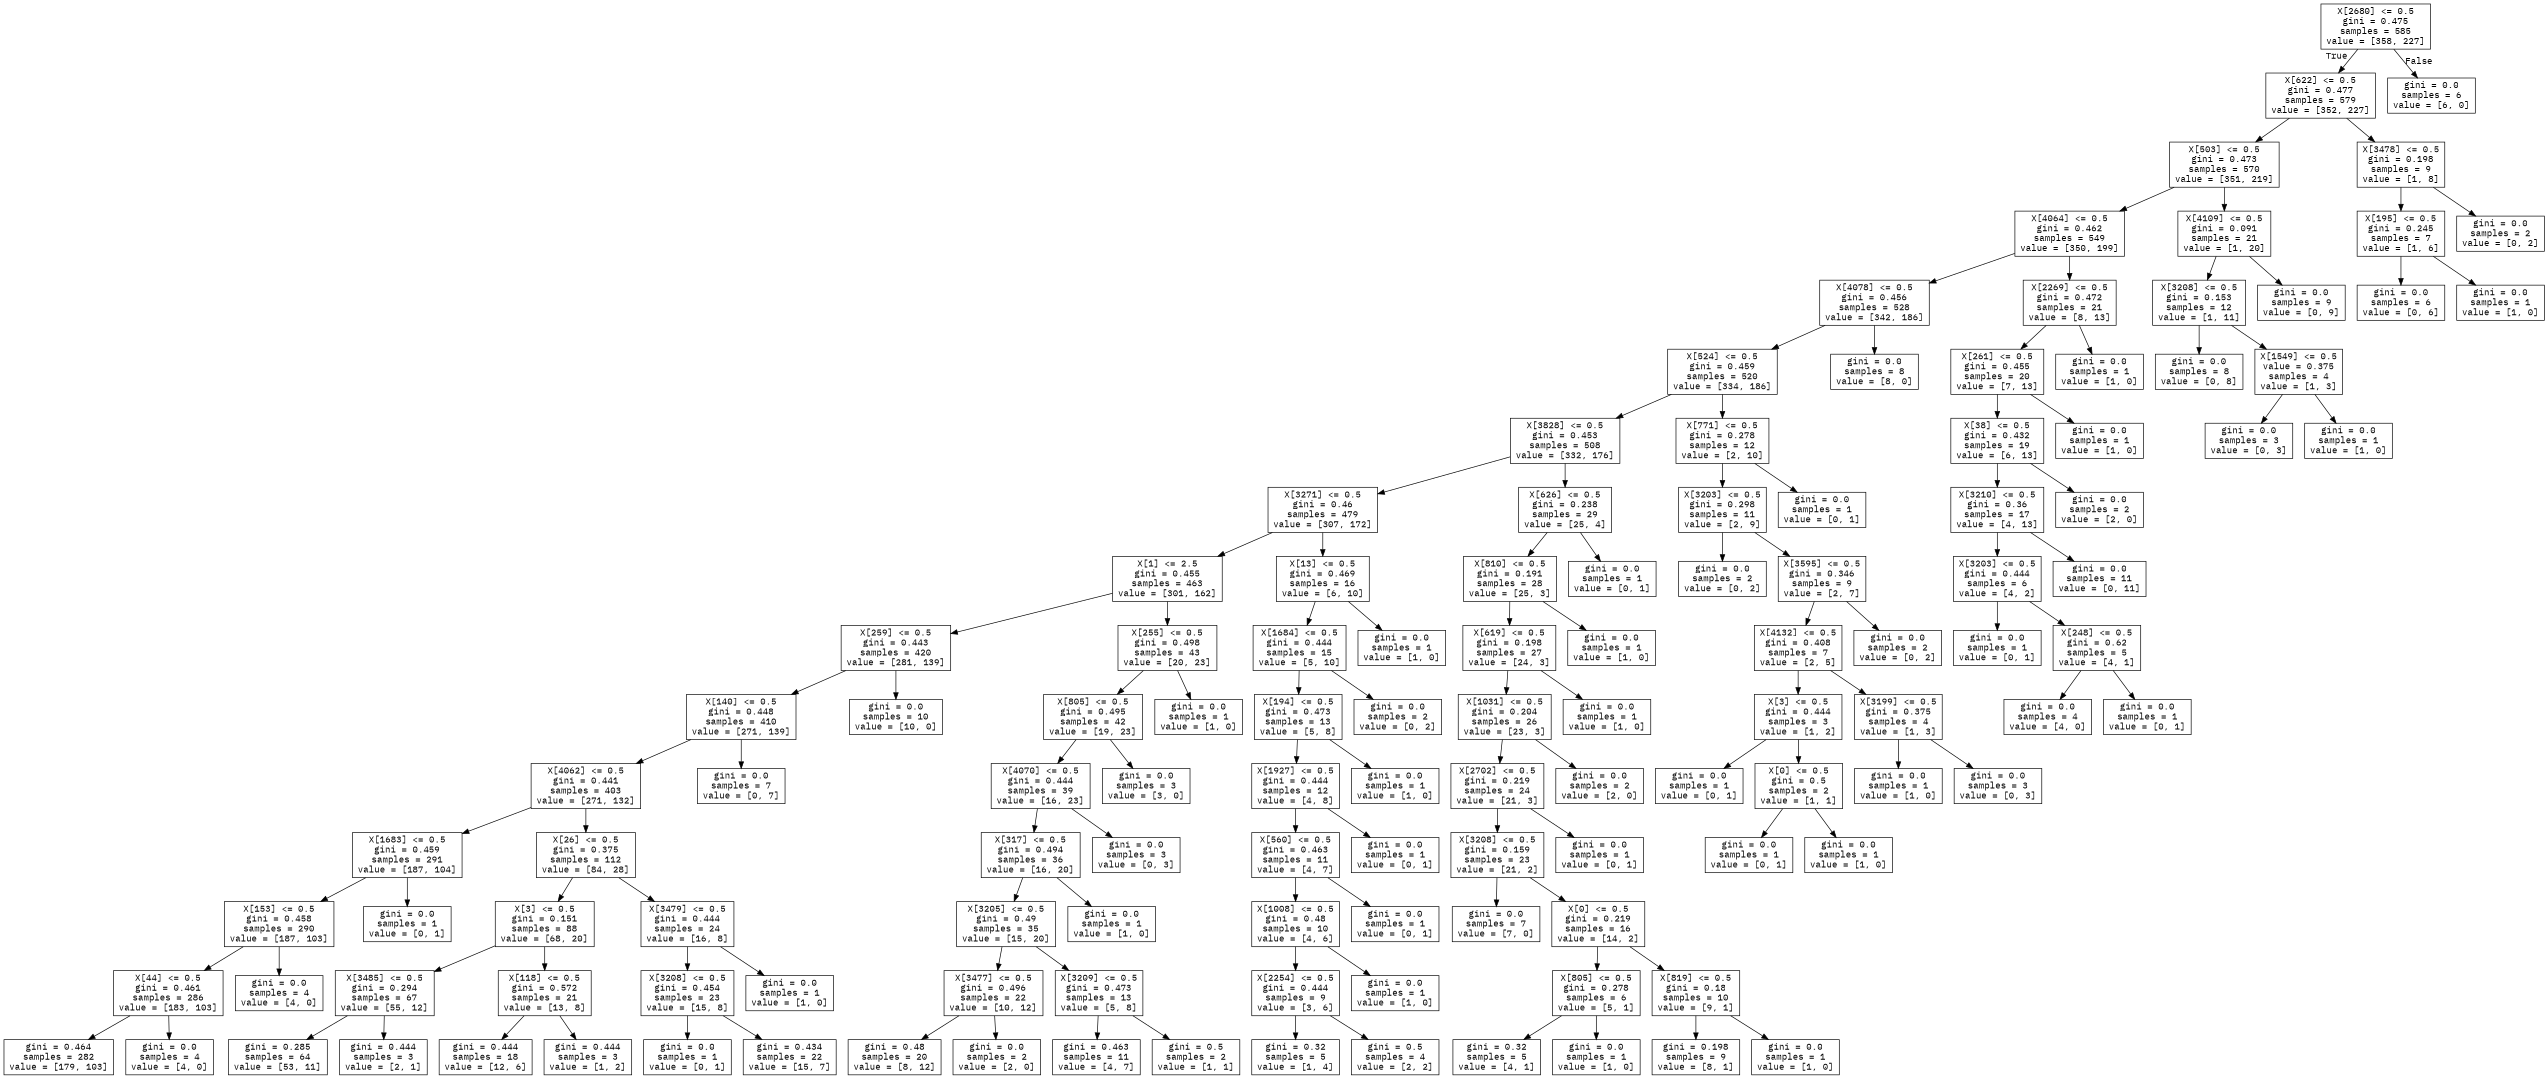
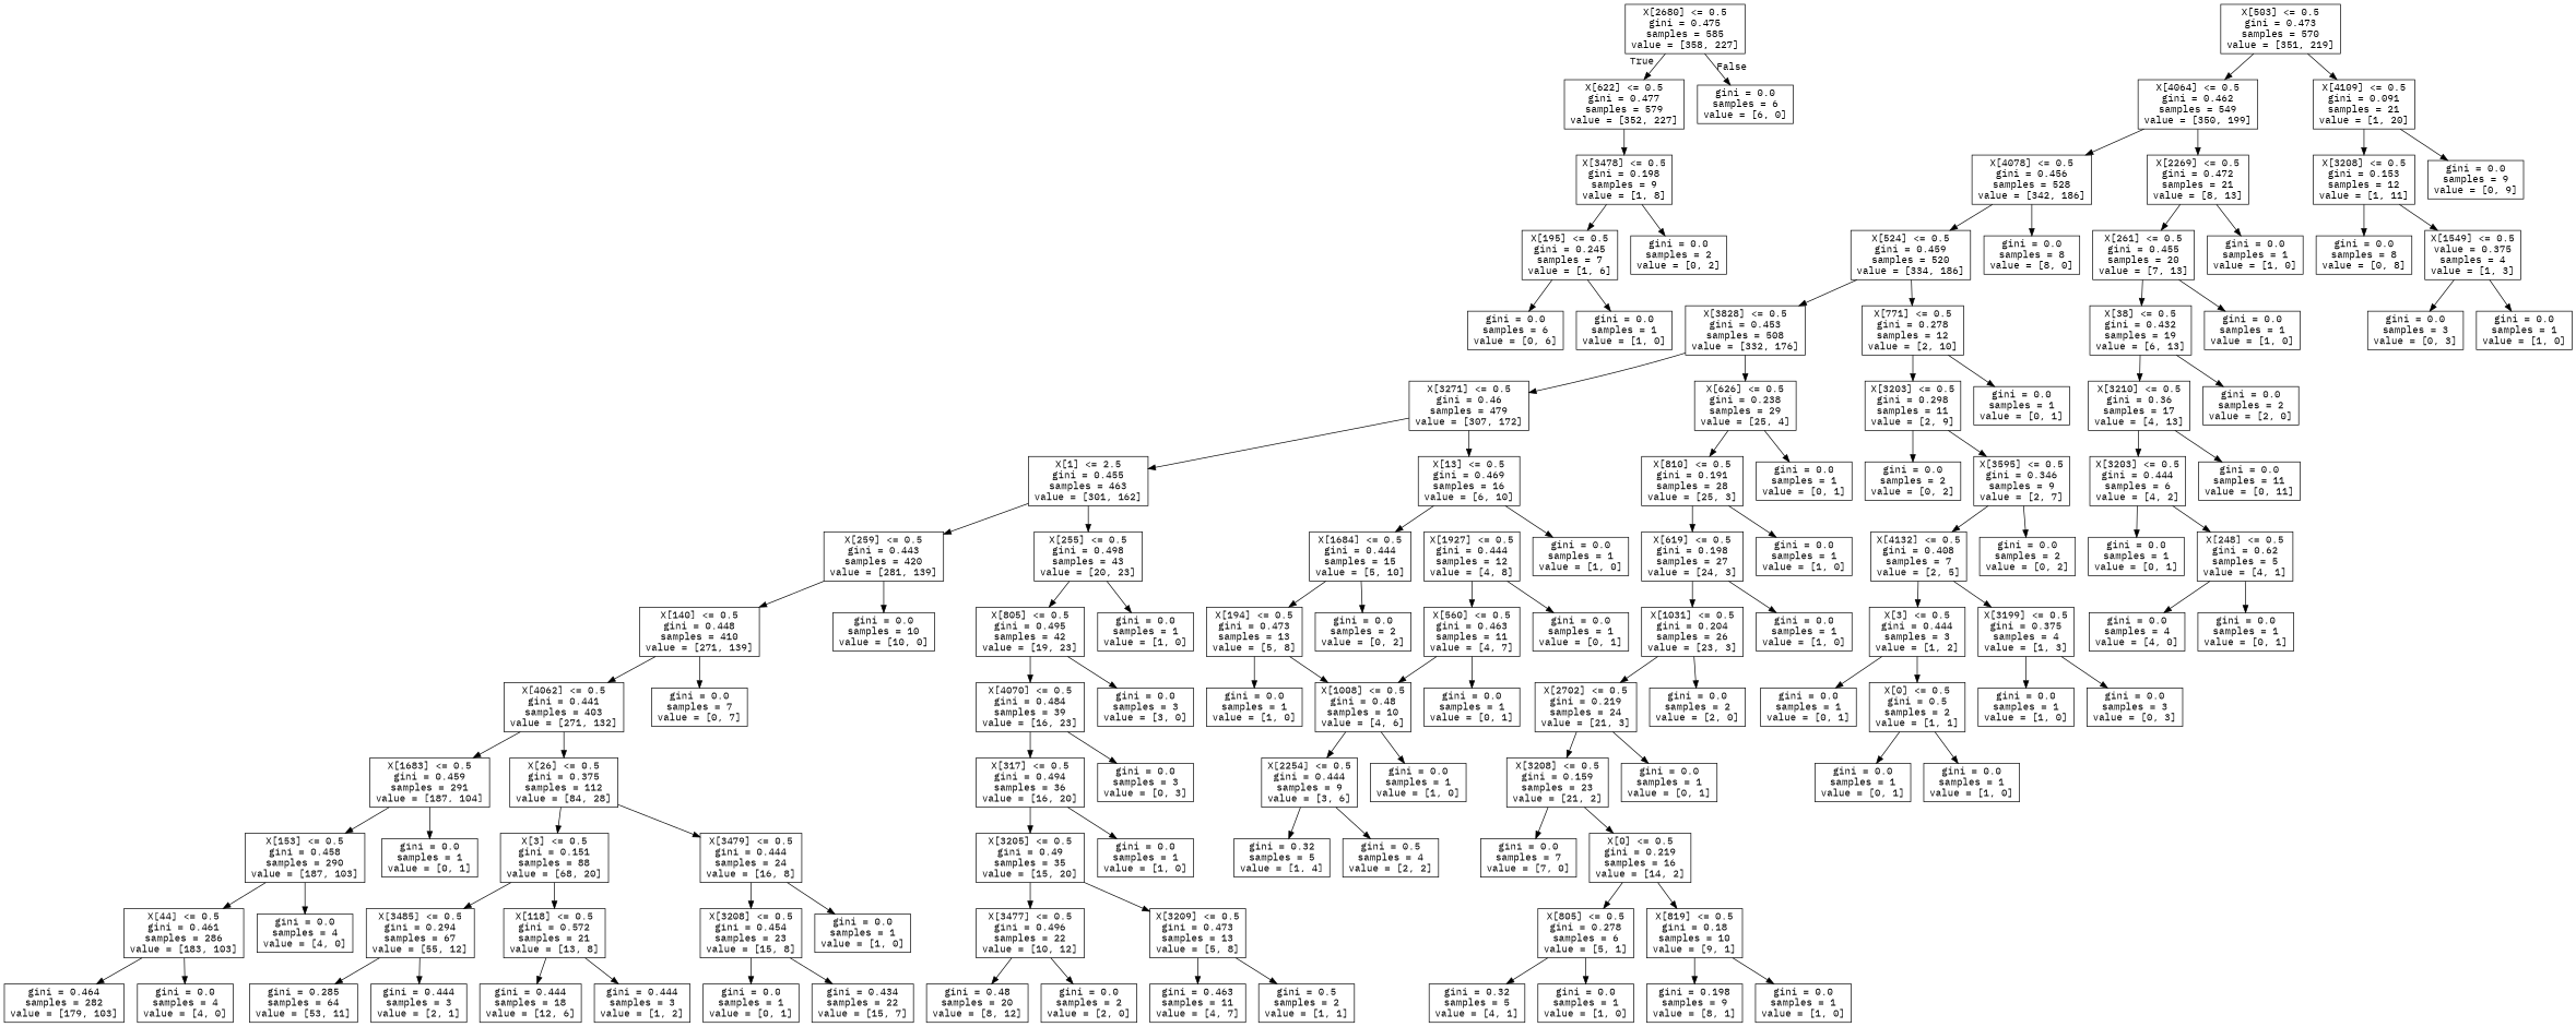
  digraph {
    fontname="IBM Plex Mono"
    node [fontname="IBM Plex Mono" shape=box]
    edge [fontname="IBM Plex Mono"]
    n1 [label="X[2680] <= 0.5\ngini = 0.475\nsamples = 585\nvalue = [358, 227]"]
    n2 [label="X[622] <= 0.5\ngini = 0.477\nsamples = 579\nvalue = [352, 227]"]
    n3 [label="gini = 0.0\nsamples = 6\nvalue = [6, 0]"]
    n4 [label="X[503] <= 0.5\ngini = 0.473\nsamples = 570\nvalue = [351, 219]"]
    n5 [label="X[3478] <= 0.5\ngini = 0.198\nsamples = 9\nvalue = [1, 8]"]
    n6 [label="X[4064] <= 0.5\ngini = 0.462\nsamples = 549\nvalue = [350, 199]"]
    n7 [label="X[4109] <= 0.5\ngini = 0.091\nsamples = 21\nvalue = [1, 20]"]
    n8 [label="X[195] <= 0.5\ngini = 0.245\nsamples = 7\nvalue = [1, 6]"]
    n9 [label="gini = 0.0\nsamples = 2\nvalue = [0, 2]"]
    n10 [label="X[4078] <= 0.5\ngini = 0.456\nsamples = 528\nvalue = [342, 186]"]
    n11 [label="X[2269] <= 0.5\ngini = 0.472\nsamples = 21\nvalue = [8, 13]"]
    n12 [label="X[3208] <= 0.5\ngini = 0.153\nsamples = 12\nvalue = [1, 11]"]
    n13 [label="gini = 0.0\nsamples = 9\nvalue = [0, 9]"]
    n14 [label="X[524] <= 0.5\ngini = 0.459\nsamples = 520\nvalue = [334, 186]"]
    n15 [label="gini = 0.0\nsamples = 8\nvalue = [8, 0]"]
    n16 [label="X[261] <= 0.5\ngini = 0.455\nsamples = 20\nvalue = [7, 13]"]
    n17 [label="gini = 0.0\nsamples = 1\nvalue = [1, 0]"]
    n18 [label="X[3828] <= 0.5\ngini = 0.453\nsamples = 508\nvalue = [332, 176]"]
    n19 [label="X[771] <= 0.5\ngini = 0.278\nsamples = 12\nvalue = [2, 10]"]
    n20 [label="X[3271] <= 0.5\ngini = 0.46\nsamples = 479\nvalue = [307, 172]"]
    n21 [label="X[626] <= 0.5\ngini = 0.238\nsamples = 29\nvalue = [25, 4]"]
    n22 [label="X[3203] <= 0.5\ngini = 0.298\nsamples = 11\nvalue = [2, 9]"]
    n23 [label="gini = 0.0\nsamples = 1\nvalue = [0, 1]"]
    n24 [label="X[1] <= 2.5\ngini = 0.455\nsamples = 463\nvalue = [301, 162]"]
    n25 [label="X[13] <= 0.5\ngini = 0.469\nsamples = 16\nvalue = [6, 10]"]
    n26 [label="X[810] <= 0.5\ngini = 0.191\nsamples = 28\nvalue = [25, 3]"]
    n27 [label="gini = 0.0\nsamples = 1\nvalue = [0, 1]"]
    n28 [label="X[259] <= 0.5\ngini = 0.443\nsamples = 420\nvalue = [281, 139]"]
    n29 [label="X[255] <= 0.5\ngini = 0.498\nsamples = 43\nvalue = [20, 23]"]
    n30 [label="X[1684] <= 0.5\ngini = 0.444\nsamples = 15\nvalue = [5, 10]"]
    n31 [label="gini = 0.0\nsamples = 1\nvalue = [1, 0]"]
    n32 [label="X[140] <= 0.5\ngini = 0.448\nsamples = 410\nvalue = [271, 139]"]
    n33 [label="gini = 0.0\nsamples = 10\nvalue = [10, 0]"]
    n34 [label="X[805] <= 0.5\ngini = 0.495\nsamples = 42\nvalue = [19, 23]"]
    n35 [label="gini = 0.0\nsamples = 1\nvalue = [1, 0]"]
    n36 [label="X[4062] <= 0.5\ngini = 0.441\nsamples = 403\nvalue = [271, 132]"]
    n37 [label="gini = 0.0\nsamples = 7\nvalue = [0, 7]"]
    n38 [label="X[1683] <= 0.5\ngini = 0.459\nsamples = 291\nvalue = [187, 104]"]
    n39 [label="X[26] <= 0.5\ngini = 0.375\nsamples = 112\nvalue = [84, 28]"]
    n40 [label="X[153] <= 0.5\ngini = 0.458\nsamples = 290\nvalue = [187, 103]"]
    n41 [label="gini = 0.0\nsamples = 1\nvalue = [0, 1]"]
    n42 [label="X[3] <= 0.5\ngini = 0.151\nsamples = 88\nvalue = [68, 20]"]
    n43 [label="X[3479] <= 0.5\ngini = 0.444\nsamples = 24\nvalue = [16, 8]"]
    n44 [label="X[44] <= 0.5\ngini = 0.461\nsamples = 286\nvalue = [183, 103]"]
    n45 [label="gini = 0.0\nsamples = 4\nvalue = [4, 0]"]
    n46 [label="gini = 0.464\nsamples = 282\nvalue = [179, 103]"]
    n47 [label="gini = 0.0\nsamples = 4\nvalue = [4, 0]"]
    n48 [label="X[3485] <= 0.5\ngini = 0.294\nsamples = 67\nvalue = [55, 12]"]
    n49 [label="X[118] <= 0.5\ngini = 0.572\nsamples = 21\nvalue = [13, 8]"]
    n50 [label="X[3208] <= 0.5\ngini = 0.454\nsamples = 23\nvalue = [15, 8]"]
    n51 [label="gini = 0.0\nsamples = 1\nvalue = [1, 0]"]
    n52 [label="gini = 0.285\nsamples = 64\nvalue = [53, 11]"]
    n53 [label="gini = 0.444\nsamples = 3\nvalue = [2, 1]"]
    n54 [label="gini = 0.444\nsamples = 18\nvalue = [12, 6]"]
    n55 [label="gini = 0.444\nsamples = 3\nvalue = [1, 2]"]
    n56 [label="gini = 0.0\nsamples = 1\nvalue = [0, 1]"]
    n57 [label="gini = 0.434\nsamples = 22\nvalue = [15, 7]"]
-   n58 [label="X[4070] <= 0.5\ngini = 0.444\nsamples = 39\nvalue = [16, 23]"]
+   n58 [label="X[4070] <= 0.5\ngini = 0.484\nsamples = 39\nvalue = [16, 23]"]
    n59 [label="gini = 0.0\nsamples = 3\nvalue = [3, 0]"]
    n60 [label="X[317] <= 0.5\ngini = 0.494\nsamples = 36\nvalue = [16, 20]"]
    n61 [label="gini = 0.0\nsamples = 3\nvalue = [0, 3]"]
    n62 [label="X[3205] <= 0.5\ngini = 0.49\nsamples = 35\nvalue = [15, 20]"]
    n63 [label="gini = 0.0\nsamples = 1\nvalue = [1, 0]"]
    n64 [label="X[3477] <= 0.5\ngini = 0.496\nsamples = 22\nvalue = [10, 12]"]
    n65 [label="X[3209] <= 0.5\ngini = 0.473\nsamples = 13\nvalue = [5, 8]"]
    n66 [label="gini = 0.48\nsamples = 20\nvalue = [8, 12]"]
    n67 [label="gini = 0.0\nsamples = 2\nvalue = [2, 0]"]
    n68 [label="gini = 0.463\nsamples = 11\nvalue = [4, 7]"]
    n69 [label="gini = 0.5\nsamples = 2\nvalue = [1, 1]"]
    n70 [label="X[194] <= 0.5\ngini = 0.473\nsamples = 13\nvalue = [5, 8]"]
    n71 [label="gini = 0.0\nsamples = 2\nvalue = [0, 2]"]
    n72 [label="X[1927] <= 0.5\ngini = 0.444\nsamples = 12\nvalue = [4, 8]"]
    n73 [label="gini = 0.0\nsamples = 1\nvalue = [1, 0]"]
    n74 [label="X[560] <= 0.5\ngini = 0.463\nsamples = 11\nvalue = [4, 7]"]
    n75 [label="gini = 0.0\nsamples = 1\nvalue = [0, 1]"]
    n76 [label="X[1008] <= 0.5\ngini = 0.48\nsamples = 10\nvalue = [4, 6]"]
    n77 [label="gini = 0.0\nsamples = 1\nvalue = [0, 1]"]
    n78 [label="X[2254] <= 0.5\ngini = 0.444\nsamples = 9\nvalue = [3, 6]"]
    n79 [label="gini = 0.0\nsamples = 1\nvalue = [1, 0]"]
    n80 [label="gini = 0.32\nsamples = 5\nvalue = [1, 4]"]
    n81 [label="gini = 0.5\nsamples = 4\nvalue = [2, 2]"]
    n82 [label="X[619] <= 0.5\ngini = 0.198\nsamples = 27\nvalue = [24, 3]"]
    n83 [label="gini = 0.0\nsamples = 1\nvalue = [1, 0]"]
    n84 [label="X[1031] <= 0.5\ngini = 0.204\nsamples = 26\nvalue = [23, 3]"]
    n85 [label="gini = 0.0\nsamples = 1\nvalue = [1, 0]"]
    n86 [label="X[2702] <= 0.5\ngini = 0.219\nsamples = 24\nvalue = [21, 3]"]
    n87 [label="gini = 0.0\nsamples = 2\nvalue = [2, 0]"]
    n88 [label="X[3208] <= 0.5\ngini = 0.159\nsamples = 23\nvalue = [21, 2]"]
    n89 [label="gini = 0.0\nsamples = 1\nvalue = [0, 1]"]
    n90 [label="gini = 0.0\nsamples = 7\nvalue = [7, 0]"]
    n91 [label="X[0] <= 0.5\ngini = 0.219\nsamples = 16\nvalue = [14, 2]"]
    n92 [label="X[805] <= 0.5\ngini = 0.278\nsamples = 6\nvalue = [5, 1]"]
    n93 [label="X[819] <= 0.5\ngini = 0.18\nsamples = 10\nvalue = [9, 1]"]
    n94 [label="gini = 0.32\nsamples = 5\nvalue = [4, 1]"]
    n95 [label="gini = 0.0\nsamples = 1\nvalue = [1, 0]"]
    n96 [label="gini = 0.198\nsamples = 9\nvalue = [8, 1]"]
    n97 [label="gini = 0.0\nsamples = 1\nvalue = [1, 0]"]
    n98 [label="gini = 0.0\nsamples = 2\nvalue = [0, 2]"]
    n99 [label="X[3595] <= 0.5\ngini = 0.346\nsamples = 9\nvalue = [2, 7]"]
    n100 [label="X[4132] <= 0.5\ngini = 0.408\nsamples = 7\nvalue = [2, 5]"]
    n101 [label="gini = 0.0\nsamples = 2\nvalue = [0, 2]"]
    n102 [label="X[3] <= 0.5\ngini = 0.444\nsamples = 3\nvalue = [1, 2]"]
    n103 [label="X[3199] <= 0.5\ngini = 0.375\nsamples = 4\nvalue = [1, 3]"]
    n104 [label="gini = 0.0\nsamples = 1\nvalue = [0, 1]"]
    n105 [label="X[0] <= 0.5\ngini = 0.5\nsamples = 2\nvalue = [1, 1]"]
    n106 [label="gini = 0.0\nsamples = 1\nvalue = [1, 0]"]
    n107 [label="gini = 0.0\nsamples = 3\nvalue = [0, 3]"]
    n108 [label="gini = 0.0\nsamples = 1\nvalue = [0, 1]"]
    n109 [label="gini = 0.0\nsamples = 1\nvalue = [1, 0]"]
    n110 [label="X[38] <= 0.5\ngini = 0.432\nsamples = 19\nvalue = [6, 13]"]
    n111 [label="gini = 0.0\nsamples = 1\nvalue = [1, 0]"]
    n112 [label="X[3210] <= 0.5\ngini = 0.36\nsamples = 17\nvalue = [4, 13]"]
    n113 [label="gini = 0.0\nsamples = 2\nvalue = [2, 0]"]
    n114 [label="X[3203] <= 0.5\ngini = 0.444\nsamples = 6\nvalue = [4, 2]"]
    n115 [label="gini = 0.0\nsamples = 11\nvalue = [0, 11]"]
    n116 [label="gini = 0.0\nsamples = 1\nvalue = [0, 1]"]
    n117 [label="X[248] <= 0.5\ngini = 0.62\nsamples = 5\nvalue = [4, 1]"]
    n118 [label="gini = 0.0\nsamples = 4\nvalue = [4, 0]"]
    n119 [label="gini = 0.0\nsamples = 1\nvalue = [0, 1]"]
    n120 [label="gini = 0.0\nsamples = 8\nvalue = [0, 8]"]
    n121 [label="X[1549] <= 0.5\nvalue = 0.375\nsamples = 4\nvalue = [1, 3]"]
    n122 [label="gini = 0.0\nsamples = 3\nvalue = [0, 3]"]
    n123 [label="gini = 0.0\nsamples = 1\nvalue = [1, 0]"]
    n124 [label="gini = 0.0\nsamples = 6\nvalue = [0, 6]"]
    n125 [label="gini = 0.0\nsamples = 1\nvalue = [1, 0]"]
    n1 -> n2 [headlabel=True labelangle=45 labeldistance=2.5]
    n1 -> n3 [headlabel=False labelangle=-45 labeldistance=2.5]
-   n2 -> n4
    n2 -> n5
    n4 -> n6
    n4 -> n7
    n5 -> n8
    n5 -> n9
    n6 -> n10
    n6 -> n11
    n7 -> n12
    n7 -> n13
    n8 -> n124
    n8 -> n125
    n10 -> n14
    n10 -> n15
    n11 -> n16
    n11 -> n17
    n12 -> n120
    n12 -> n121
    n14 -> n18
    n14 -> n19
    n16 -> n110
    n16 -> n111
    n18 -> n20
    n18 -> n21
    n19 -> n22
    n19 -> n23
    n20 -> n24
    n20 -> n25
    n21 -> n26
    n21 -> n27
    n22 -> n98
    n22 -> n99
    n24 -> n28
    n24 -> n29
    n25 -> n30
    n25 -> n31
    n26 -> n82
    n26 -> n83
    n28 -> n32
    n28 -> n33
    n29 -> n34
    n29 -> n35
    n30 -> n70
    n30 -> n71
    n32 -> n36
    n32 -> n37
    n34 -> n58
    n34 -> n59
    n36 -> n38
    n36 -> n39
    n38 -> n40
    n38 -> n41
    n39 -> n42
    n39 -> n43
    n40 -> n44
    n40 -> n45
    n42 -> n48
    n42 -> n49
    n43 -> n50
    n43 -> n51
    n44 -> n46
    n44 -> n47
    n48 -> n52
    n48 -> n53
    n49 -> n54
    n49 -> n55
    n50 -> n56
    n50 -> n57
    n58 -> n60
    n58 -> n61
    n60 -> n62
    n60 -> n63
    n62 -> n64
    n62 -> n65
    n64 -> n66
    n64 -> n67
    n65 -> n68
    n65 -> n69
-   n70 -> n72
+   n70 -> n76
    n70 -> n73
    n72 -> n74
    n72 -> n75
    n74 -> n76
    n74 -> n77
    n76 -> n78
    n76 -> n79
    n78 -> n80
    n78 -> n81
    n82 -> n84
    n82 -> n85
    n84 -> n86
    n84 -> n87
    n86 -> n88
    n86 -> n89
    n88 -> n90
    n88 -> n91
    n91 -> n92
    n91 -> n93
    n92 -> n94
    n92 -> n95
    n93 -> n96
    n93 -> n97
    n99 -> n100
    n99 -> n101
    n100 -> n102
    n100 -> n103
    n102 -> n104
    n102 -> n105
    n103 -> n106
    n103 -> n107
    n105 -> n108
    n105 -> n109
    n110 -> n112
    n110 -> n113
    n112 -> n114
    n112 -> n115
    n114 -> n116
    n114 -> n117
    n117 -> n118
    n117 -> n119
    n121 -> n122
    n121 -> n123
  }
